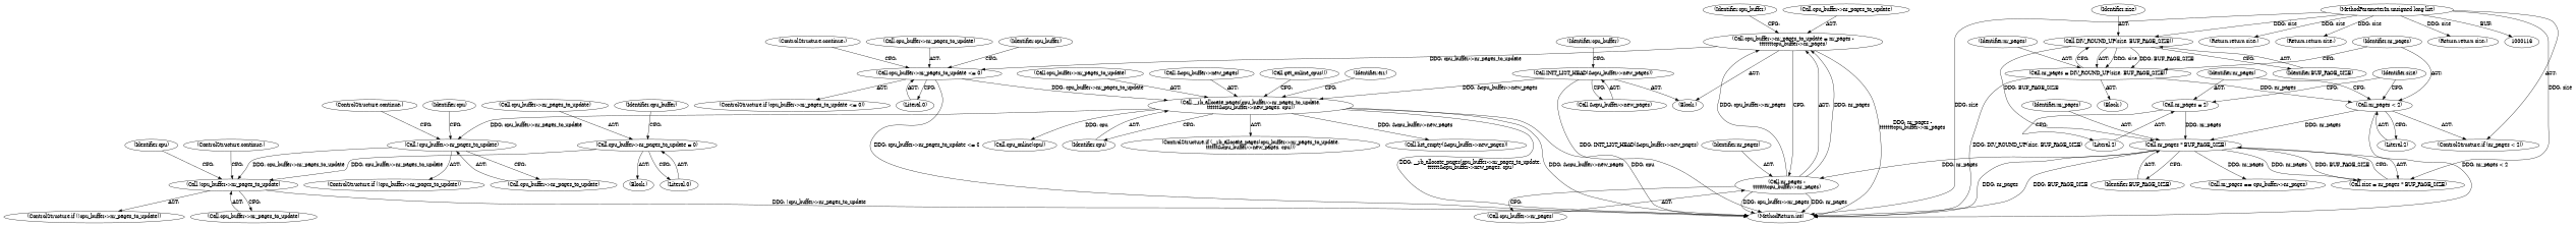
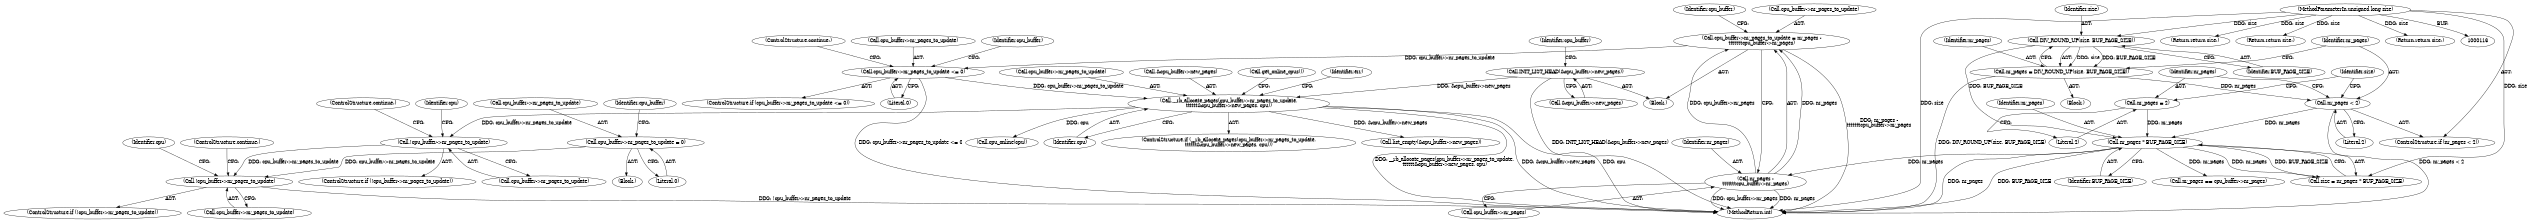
  digraph {
    n1 [label="(Call,!cpu_buffer->nr_pages_to_update)"]
    n2 [label="(ControlStructure,if (!cpu_buffer->nr_pages_to_update))"]
    n3 [label="(MethodReturn,int)"]
    n4 [label="(Call,cpu_buffer->nr_pages_to_update)"]
    n5 [label="(Call,!cpu_buffer->nr_pages_to_update)"]
    n6 [label="(ControlStructure,if (!cpu_buffer->nr_pages_to_update))"]
    n7 [label="(Call,cpu_buffer->nr_pages_to_update)"]
    n8 [label="(Call,__rb_allocate_pages(cpu_buffer->nr_pages_to_update,\n\t\t\t\t\t\t&cpu_buffer->new_pages, cpu))"]
    n9 [label="(Call,cpu_online(cpu))"]
    n10 [label="(Identifier,cpu)"]
    n11 [label="(ControlStructure,if (__rb_allocate_pages(cpu_buffer->nr_pages_to_update,\n\t\t\t\t\t\t&cpu_buffer->new_pages, cpu)))"]
    n12 [label="(Call,list_empty(&cpu_buffer->new_pages))"]
    n13 [label="(Call,cpu_buffer->nr_pages_to_update <= 0)"]
    n14 [label="(ControlStructure,if (cpu_buffer->nr_pages_to_update <= 0))"]
    n15 [label="(Literal,0)"]
    n16 [label="(Call,cpu_buffer->nr_pages_to_update = nr_pages -\n\t\t\t\t\t\t\tcpu_buffer->nr_pages)"]
    n17 [label="(Call,nr_pages -\n\t\t\t\t\t\t\tcpu_buffer->nr_pages)"]
    n18 [label="(Block,)"]
    n19 [label="(Call,cpu_buffer->nr_pages)"]
    n20 [label="(Call,nr_pages * BUF_PAGE_SIZE)"]
    n21 [label="(Identifier,BUF_PAGE_SIZE)"]
    n22 [label="(Call,nr_pages == cpu_buffer->nr_pages)"]
    n23 [label="(Call,size = nr_pages * BUF_PAGE_SIZE)"]
    n24 [label="(Call,nr_pages < 2)"]
    n25 [label="(ControlStructure,if (nr_pages < 2))"]
    n26 [label="(Literal,2)"]
    n27 [label="(Call,nr_pages = DIV_ROUND_UP(size, BUF_PAGE_SIZE))"]
    n28 [label="(Call,DIV_ROUND_UP(size, BUF_PAGE_SIZE))"]
    n29 [label="(Block,)"]
    n30 [label="(Identifier,BUF_PAGE_SIZE)"]
-   n31 [label="(MethodParameterIn,unsigned long list)"]
+   n31 [label="(MethodParameterIn,unsigned long size)"]
    n32 [label="(Return,return size;)"]
    n33 [label="(Return,return size;)"]
    n34 [label="(Return,return size;)"]
    1000116
    n36 [label="(Call,nr_pages = 2)"]
    n37 [label="(Literal,2)"]
    n38 [label="(Call,INIT_LIST_HEAD(&cpu_buffer->new_pages))"]
    n39 [label="(Call,&cpu_buffer->new_pages)"]
    n40 [label="(Call,cpu_buffer->nr_pages_to_update = 0)"]
    n41 [label="(Literal,0)"]
    n42 [label="(Block,)"]
    n43 [label="(ControlStructure,continue;)"]
    n44 [label="(Identifier,cpu_buffer)"]
    n45 [label="(Identifier,cpu)"]
    n46 [label="(Identifier,nr_pages)"]
    n47 [label="(Identifier,cpu)"]
    n48 [label="(Call,cpu_buffer->nr_pages_to_update)"]
    n49 [label="(ControlStructure,continue;)"]
    n50 [label="(Identifier,nr_pages)"]
    n51 [label="(Identifier,size)"]
    n52 [label="(Identifier,cpu_buffer)"]
    n53 [label="(Identifier,nr_pages)"]
    n54 [label="(Call,get_online_cpus())"]
    n55 [label="(Identifier,err)"]
    n56 [label="(Identifier,nr_pages)"]
    n57 [label="(Call,cpu_buffer->nr_pages_to_update)"]
    n58 [label="(Call,cpu_buffer->nr_pages_to_update)"]
    n59 [label="(Identifier,nr_pages)"]
    n60 [label="(Identifier,size)"]
    n61 [label="(Call,&cpu_buffer->new_pages)"]
    n62 [label="(ControlStructure,continue;)"]
    n63 [label="(Identifier,cpu_buffer)"]
    n64 [label="(Call,cpu_buffer->nr_pages_to_update)"]
    n65 [label="(Identifier,cpu_buffer)"]
    n1 -> n2 [label="AST: "]
    n1 -> n3 [label="DDG: !cpu_buffer->nr_pages_to_update"]
    n1 -> n4 [label="CFG: "]
    n4 -> n1 [label="AST: "]
    n5 -> n1 [label="DDG: cpu_buffer->nr_pages_to_update"]
    n5 -> n6 [label="AST: "]
    n5 -> n7 [label="CFG: "]
    n7 -> n5 [label="AST: "]
    n8 -> n3 [label="DDG: __rb_allocate_pages(cpu_buffer->nr_pages_to_update,\n\t\t\t\t\t\t&cpu_buffer->new_pages, cpu)"]
    n8 -> n3 [label="DDG: &cpu_buffer->new_pages"]
    n8 -> n3 [label="DDG: cpu"]
    n8 -> n5 [label="DDG: cpu_buffer->nr_pages_to_update"]
    n8 -> n9 [label="DDG: cpu"]
    n8 -> n10 [label="CFG: "]
    n8 -> n11 [label="AST: "]
    n8 -> n12 [label="DDG: &cpu_buffer->new_pages"]
    n10 -> n8 [label="AST: "]
    n13 -> n3 [label="DDG: cpu_buffer->nr_pages_to_update <= 0"]
    n13 -> n8 [label="DDG: cpu_buffer->nr_pages_to_update"]
    n13 -> n14 [label="AST: "]
    n13 -> n15 [label="CFG: "]
    n15 -> n13 [label="AST: "]
    n16 -> n3 [label="DDG: nr_pages -\n\t\t\t\t\t\t\tcpu_buffer->nr_pages"]
    n16 -> n13 [label="DDG: cpu_buffer->nr_pages_to_update"]
    n16 -> n17 [label="CFG: "]
    n16 -> n18 [label="AST: "]
    n17 -> n3 [label="DDG: nr_pages"]
    n17 -> n3 [label="DDG: cpu_buffer->nr_pages"]
    n17 -> n16 [label="AST: "]
    n17 -> n16 [label="DDG: nr_pages"]
    n17 -> n16 [label="DDG: cpu_buffer->nr_pages"]
    n17 -> n19 [label="CFG: "]
    n19 -> n17 [label="AST: "]
    n20 -> n3 [label="DDG: BUF_PAGE_SIZE"]
    n20 -> n3 [label="DDG: nr_pages"]
    n20 -> n17 [label="DDG: nr_pages"]
    n20 -> n21 [label="CFG: "]
    n20 -> n22 [label="DDG: nr_pages"]
    n20 -> n23 [label="AST: "]
    n20 -> n23 [label="DDG: nr_pages"]
    n20 -> n23 [label="DDG: BUF_PAGE_SIZE"]
    n21 -> n20 [label="AST: "]
    n23 -> n20 [label="CFG: "]
    n24 -> n3 [label="DDG: nr_pages < 2"]
    n24 -> n20 [label="DDG: nr_pages"]
    n24 -> n25 [label="AST: "]
    n24 -> n26 [label="CFG: "]
    n26 -> n24 [label="AST: "]
    n27 -> n3 [label="DDG: DIV_ROUND_UP(size, BUF_PAGE_SIZE)"]
    n27 -> n24 [label="DDG: nr_pages"]
    n27 -> n28 [label="CFG: "]
    n27 -> n29 [label="AST: "]
    n28 -> n20 [label="DDG: BUF_PAGE_SIZE"]
    n28 -> n27 [label="AST: "]
    n28 -> n27 [label="DDG: size"]
    n28 -> n27 [label="DDG: BUF_PAGE_SIZE"]
    n28 -> n30 [label="CFG: "]
    n30 -> n28 [label="AST: "]
    n31 -> n3 [label="DDG: size"]
    n31 -> n23 [label="DDG: size"]
    n31 -> n25 [label="AST: "]
    n31 -> n28 [label="DDG: size"]
    n31 -> n32 [label="DDG: size"]
    n31 -> n33 [label="DDG: size"]
    n31 -> n34 [label="DDG: size"]
    n31 -> 1000116 [label="BUF: "]
    n36 -> n20 [label="DDG: nr_pages"]
    n36 -> n37 [label="CFG: "]
    n37 -> n36 [label="AST: "]
    n38 -> n3 [label="DDG: INIT_LIST_HEAD(&cpu_buffer->new_pages)"]
    n38 -> n8 [label="DDG: &cpu_buffer->new_pages"]
    n38 -> n18 [label="AST: "]
    n38 -> n39 [label="CFG: "]
    n39 -> n38 [label="AST: "]
    n40 -> n1 [label="DDG: cpu_buffer->nr_pages_to_update"]
    n40 -> n41 [label="CFG: "]
    n40 -> n42 [label="AST: "]
    n41 -> n40 [label="AST: "]
    n43 -> n5 [label="CFG: "]
    n44 -> n13 [label="CFG: "]
    n45 -> n1 [label="CFG: "]
    n46 -> n20 [label="AST: "]
    n47 -> n5 [label="CFG: "]
    n48 -> n40 [label="AST: "]
    n49 -> n1 [label="CFG: "]
    n50 -> n27 [label="AST: "]
    n51 -> n24 [label="CFG: "]
    n51 -> n36 [label="CFG: "]
    n52 -> n38 [label="CFG: "]
    n53 -> n17 [label="AST: "]
    n54 -> n8 [label="CFG: "]
    n55 -> n8 [label="CFG: "]
    n56 -> n24 [label="AST: "]
    n56 -> n27 [label="CFG: "]
    n57 -> n16 [label="AST: "]
    n58 -> n8 [label="AST: "]
    n59 -> n24 [label="CFG: "]
    n59 -> n36 [label="AST: "]
    n60 -> n28 [label="AST: "]
    n61 -> n8 [label="AST: "]
    n62 -> n13 [label="CFG: "]
    n63 -> n40 [label="CFG: "]
    n64 -> n13 [label="AST: "]
    n65 -> n16 [label="CFG: "]
  }
